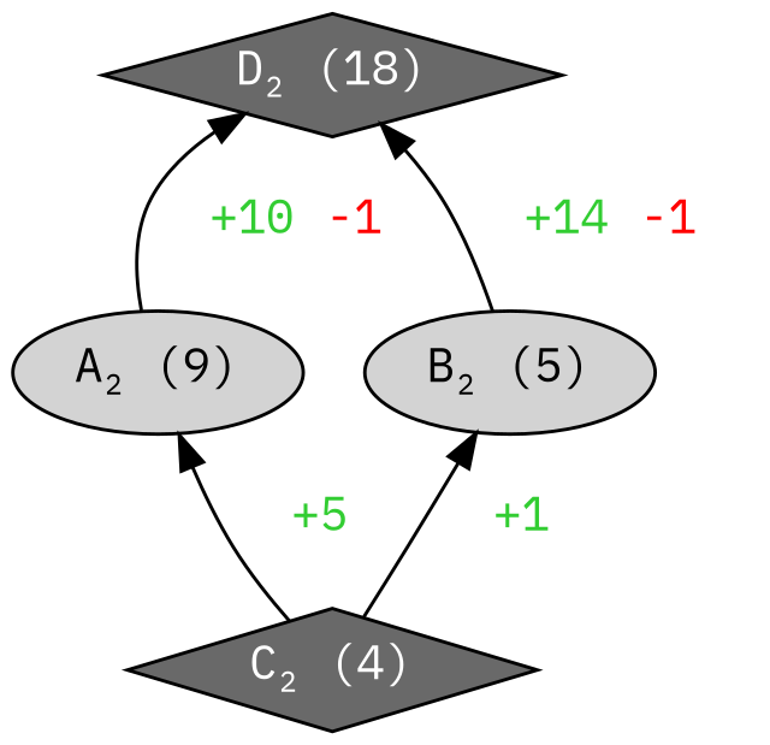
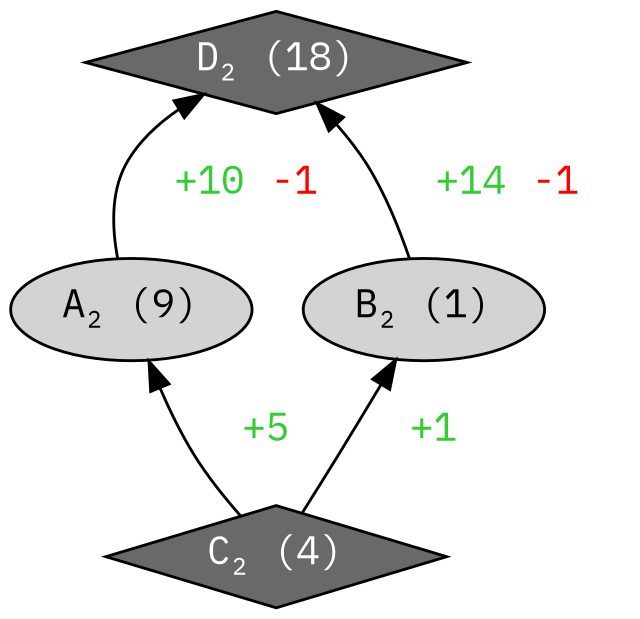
  digraph {
    rankdir=BT
    fontname="IBM Plex Mono"
    node [fillcolor=lightgray style=filled fontname="IBM Plex Mono"]
    edge [fontname="IBM Plex Mono"]
    n1 [label=<A<sub><font point-size="10">2</font></sub> (9)>]
    n2 [fillcolor=dimgray fontcolor=white label=<D<sub><font point-size="10">2</font></sub> (18)> shape=diamond]
-   n3 [label=<B<sub><font point-size="10">2</font></sub> (5)>]
+   n3 [label=<B<sub><font point-size="10">2</font></sub> (1)>]
    n4 [fillcolor=dimgray fontcolor=white label=<C<sub><font point-size="10">2</font></sub> (4)> shape=diamond]
    n1 -> n2 [label=<  <font color="limegreen">+10</font> <font color="red">-1</font>  >]
    n3 -> n2 [label=<  <font color="limegreen">+14</font> <font color="red">-1</font>  >]
    n4 -> n1 [label=<  <font color="limegreen">+5</font>  >]
    n4 -> n3 [label=<  <font color="limegreen">+1</font>  >]
  }
